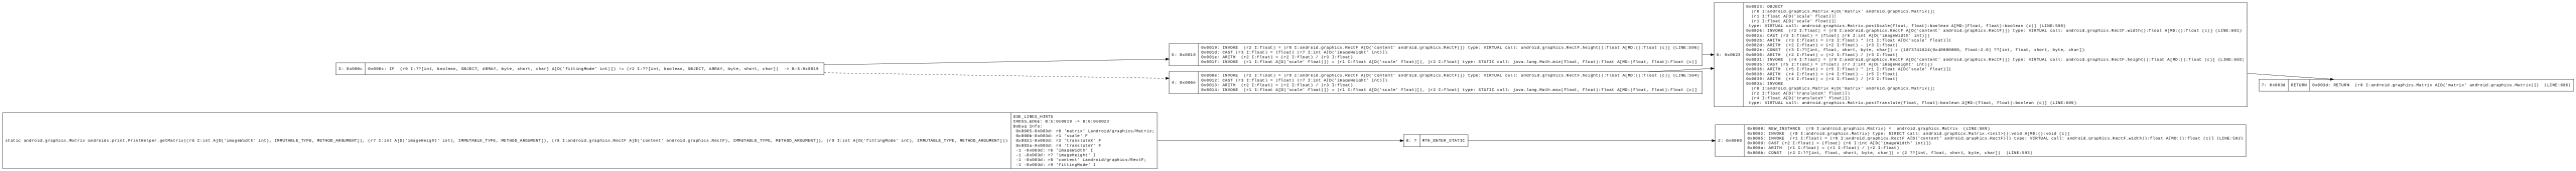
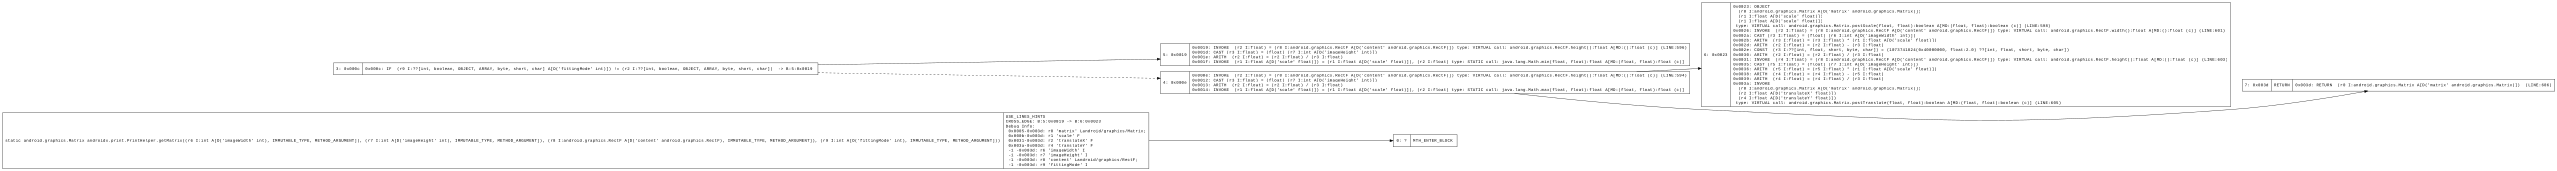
  digraph {
    fontname="Liberation Mono"
    rankdir=LR
    node [fontname="Liberation Mono" shape=record]
    edge [fontname="Liberation Mono"]
-   n1 [label="{0\:\ ?|MTH_ENTER_STATIC\l}"]
-   n2 [label="{2\:\ 0x0000|0x0000: NEW_INSTANCE  (r0 I:android.graphics.Matrix) =  android.graphics.Matrix  (LINE:589)\l0x0002: INVOKE  (r0 I:android.graphics.Matrix) type: DIRECT call: android.graphics.Matrix.\<init\>():void A[MD:():void (c)]\l0x0005: INVOKE  (r1 I:float) = (r8 I:android.graphics.RectF A[D('content' android.graphics.RectF)]) type: VIRTUAL call: android.graphics.RectF.width():float A[MD:():float (c)] (LINE:592)\l0x0009: CAST (r2 I:float) = (float) (r6 I:int A[D('imageWidth' int)]) \l0x000a: ARITH  (r1 I:float) = (r1 I:float) \/ (r2 I:float) \l0x000b: CONST  (r2 I:??[int, float, short, byte, char]) = (2 ??[int, float, short, byte, char])  (LINE:593)\l}"]
+   n1 [label="{0\:\ ?|MTH_ENTER_BLOCK\l}"]
    n3 [label="{3\:\ 0x000c|0x000c: IF  (r9 I:??[int, boolean, OBJECT, ARRAY, byte, short, char] A[D('fittingMode' int)]) != (r2 I:??[int, boolean, OBJECT, ARRAY, byte, short, char])  \-\> B:5:0x0019 \l}"]
    n4 [label="{4\:\ 0x000e|0x000e: INVOKE  (r2 I:float) = (r8 I:android.graphics.RectF A[D('content' android.graphics.RectF)]) type: VIRTUAL call: android.graphics.RectF.height():float A[MD:():float (c)] (LINE:594)\l0x0012: CAST (r3 I:float) = (float) (r7 I:int A[D('imageHeight' int)]) \l0x0013: ARITH  (r2 I:float) = (r2 I:float) \/ (r3 I:float) \l0x0014: INVOKE  (r1 I:float A[D('scale' float)]) = (r1 I:float A[D('scale' float)]), (r2 I:float) type: STATIC call: java.lang.Math.max(float, float):float A[MD:(float, float):float (c)]\l}"]
    n5 [label="{5\:\ 0x0019|0x0019: INVOKE  (r2 I:float) = (r8 I:android.graphics.RectF A[D('content' android.graphics.RectF)]) type: VIRTUAL call: android.graphics.RectF.height():float A[MD:():float (c)] (LINE:596)\l0x001d: CAST (r3 I:float) = (float) (r7 I:int A[D('imageHeight' int)]) \l0x001e: ARITH  (r2 I:float) = (r2 I:float) \/ (r3 I:float) \l0x001f: INVOKE  (r1 I:float A[D('scale' float)]) = (r1 I:float A[D('scale' float)]), (r2 I:float) type: STATIC call: java.lang.Math.min(float, float):float A[MD:(float, float):float (c)]\l}"]
    n6 [label="{6\:\ 0x0023|0x0023: OBJECT  \l  (r0 I:android.graphics.Matrix A[D('matrix' android.graphics.Matrix)])\l  (r1 I:float A[D('scale' float)])\l  (r1 I:float A[D('scale' float)])\l type: VIRTUAL call: android.graphics.Matrix.postScale(float, float):boolean A[MD:(float, float):boolean (c)] (LINE:598)\l0x0026: INVOKE  (r2 I:float) = (r8 I:android.graphics.RectF A[D('content' android.graphics.RectF)]) type: VIRTUAL call: android.graphics.RectF.width():float A[MD:():float (c)] (LINE:601)\l0x002a: CAST (r3 I:float) = (float) (r6 I:int A[D('imageWidth' int)]) \l0x002b: ARITH  (r3 I:float) = (r3 I:float) * (r1 I:float A[D('scale' float)]) \l0x002d: ARITH  (r2 I:float) = (r2 I:float) \- (r3 I:float) \l0x002e: CONST  (r3 I:??[int, float, short, byte, char]) = (1073741824(0x40000000, float:2.0) ??[int, float, short, byte, char]) \l0x0030: ARITH  (r2 I:float) = (r2 I:float) \/ (r3 I:float) \l0x0031: INVOKE  (r4 I:float) = (r8 I:android.graphics.RectF A[D('content' android.graphics.RectF)]) type: VIRTUAL call: android.graphics.RectF.height():float A[MD:():float (c)] (LINE:603)\l0x0035: CAST (r5 I:float) = (float) (r7 I:int A[D('imageHeight' int)]) \l0x0036: ARITH  (r5 I:float) = (r5 I:float) * (r1 I:float A[D('scale' float)]) \l0x0038: ARITH  (r4 I:float) = (r4 I:float) \- (r5 I:float) \l0x0039: ARITH  (r4 I:float) = (r4 I:float) \/ (r3 I:float) \l0x003a: INVOKE  \l  (r0 I:android.graphics.Matrix A[D('matrix' android.graphics.Matrix)])\l  (r2 I:float A[D('translateX' float)])\l  (r4 I:float A[D('translateY' float)])\l type: VIRTUAL call: android.graphics.Matrix.postTranslate(float, float):boolean A[MD:(float, float):boolean (c)] (LINE:605)\l}"]
    n7 [label="{7\:\ 0x003d|RETURN\l|0x003d: RETURN  (r0 I:android.graphics.Matrix A[D('matrix' android.graphics.Matrix)])  (LINE:606)\l}"]
    n8 [label="{static android.graphics.Matrix androidx.print.PrintHelper.getMatrix((r6 I:int A[D('imageWidth' int), IMMUTABLE_TYPE, METHOD_ARGUMENT]), (r7 I:int A[D('imageHeight' int), IMMUTABLE_TYPE, METHOD_ARGUMENT]), (r8 I:android.graphics.RectF A[D('content' android.graphics.RectF), IMMUTABLE_TYPE, METHOD_ARGUMENT]), (r9 I:int A[D('fittingMode' int), IMMUTABLE_TYPE, METHOD_ARGUMENT]))  | USE_LINES_HINTS\lCROSS_EDGE: B:5:0x0019 \-\> B:6:0x0023\lDebug Info:\l  0x0005\-0x003d: r0 'matrix' Landroid\/graphics\/Matrix;\l  0x000b\-0x003d: r1 'scale' F\l  0x0031\-0x003d: r2 'translateX' F\l  0x003a\-0x003d: r4 'translateY' F\l  \-1 \-0x003d: r6 'imageWidth' I\l  \-1 \-0x003d: r7 'imageHeight' I\l  \-1 \-0x003d: r8 'content' Landroid\/graphics\/RectF;\l  \-1 \-0x003d: r9 'fittingMode' I\l}"]
-   n1 -> n2
    n3 -> n4 [style=dashed]
    n3 -> n5
    n4 -> n6
-   n5 -> n6
-   n6 -> n7
+   n4 -> n7
    n8 -> n1
  }
